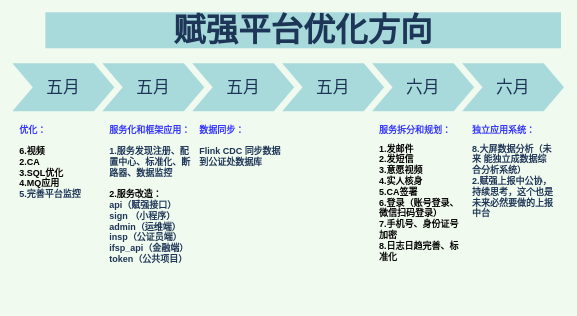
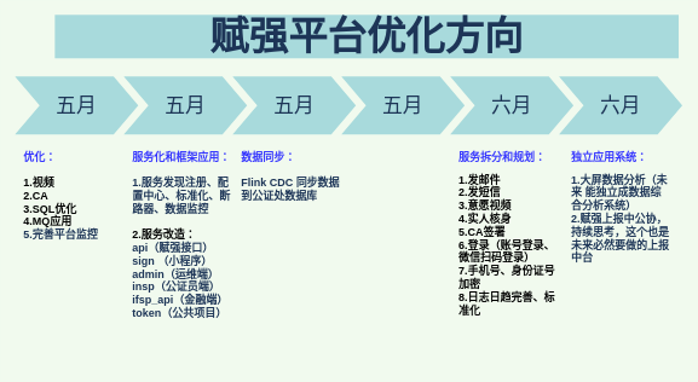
  <mxCell id="0" />
  <mxCell id="1" parent="0" />
  <mxCell id="2" value="五月" style="shape=step;whiteSpace=wrap;html=1;fontSize=28;fillColor=#A8DADC;fontColor=#1D3557;strokeColor=none;" parent="1" vertex="1"><mxGeometry x="20" y="105" width="170" height="80" as="geometry" /></mxCell>
  <mxCell id="3" value="五月" style="shape=step;whiteSpace=wrap;html=1;fontSize=28;fillColor=#A8DADC;fontColor=#1D3557;strokeColor=none;" parent="1" vertex="1"><mxGeometry x="170" y="105" width="170" height="80" as="geometry" /></mxCell>
  <mxCell id="4" value="五月" style="shape=step;whiteSpace=wrap;html=1;fontSize=28;fillColor=#A8DADC;fontColor=#1D3557;strokeColor=none;" parent="1" vertex="1"><mxGeometry x="320" y="105" width="170" height="80" as="geometry" /></mxCell>
  <mxCell id="5" value="五月" style="shape=step;whiteSpace=wrap;html=1;fontSize=28;fillColor=#A8DADC;fontColor=#1D3557;strokeColor=none;" parent="1" vertex="1"><mxGeometry x="470" y="105" width="170" height="80" as="geometry" /></mxCell>
  <mxCell id="6" value="六月" style="shape=step;whiteSpace=wrap;html=1;fontSize=28;fillColor=#A8DADC;fontColor=#1D3557;strokeColor=none;" parent="1" vertex="1"><mxGeometry x="620" y="105" width="170" height="80" as="geometry" /></mxCell>
  <mxCell id="7" value="六月" style="shape=step;whiteSpace=wrap;html=1;fontSize=28;fillColor=#A8DADC;fontColor=#1D3557;strokeColor=none;" parent="1" vertex="1"><mxGeometry x="770" y="105" width="170" height="80" as="geometry" /></mxCell>
  <mxCell id="8" value="赋强平台优化方向" style="text;html=1;strokeColor=none;fillColor=#A8DADC;align=center;verticalAlign=middle;whiteSpace=wrap;fontSize=54;fontStyle=1;fontColor=#1D3557;" parent="1" vertex="1"><mxGeometry x="75" y="20" width="860" height="60" as="geometry" /></mxCell>
- <mxCell id="9" value="&lt;div style=&quot;font-size: 15px&quot;&gt;&lt;font color=&quot;#3333ff&quot;&gt;优化：&lt;/font&gt;&lt;br&gt;&lt;br&gt;&lt;/div&gt;&lt;div style=&quot;font-size: 15px&quot;&gt;6.视频&lt;/div&gt;&lt;div style=&quot;font-size: 15px&quot;&gt;2.CA&lt;/div&gt;&lt;div style=&quot;font-size: 15px&quot;&gt;3.SQL优化&lt;/div&gt;&lt;div style=&quot;font-size: 15px&quot;&gt;4.MQ应用&lt;/div&gt;&lt;div style=&quot;font-size: 15px&quot;&gt;&lt;b style=&quot;color: rgb(29 , 53 , 87)&quot;&gt;5.完善平台监控&lt;/b&gt;&lt;br&gt;&lt;/div&gt;" style="text;spacingTop=-5;fillColor=default;whiteSpace=wrap;html=1;align=left;fontSize=15;fontFamily=Helvetica;fillColor=none;strokeColor=none;verticalAlign=top;horizontal=1;labelPosition=center;verticalLabelPosition=middle;fontStyle=1;labelBorderColor=none;" parent="1" vertex="1"><mxGeometry x="30" y="205" width="140" height="230" as="geometry" /></mxCell>
+ <mxCell id="9" value="&lt;div style=&quot;font-size: 15px&quot;&gt;&lt;font color=&quot;#3333ff&quot;&gt;优化：&lt;/font&gt;&lt;br&gt;&lt;br&gt;&lt;/div&gt;&lt;div style=&quot;font-size: 15px&quot;&gt;1.视频&lt;/div&gt;&lt;div style=&quot;font-size: 15px&quot;&gt;2.CA&lt;/div&gt;&lt;div style=&quot;font-size: 15px&quot;&gt;3.SQL优化&lt;/div&gt;&lt;div style=&quot;font-size: 15px&quot;&gt;4.MQ应用&lt;/div&gt;&lt;div style=&quot;font-size: 15px&quot;&gt;&lt;b style=&quot;color: rgb(29 , 53 , 87)&quot;&gt;5.完善平台监控&lt;/b&gt;&lt;br&gt;&lt;/div&gt;" style="text;spacingTop=-5;fillColor=default;whiteSpace=wrap;html=1;align=left;fontSize=15;fontFamily=Helvetica;fillColor=none;strokeColor=none;verticalAlign=top;horizontal=1;labelPosition=center;verticalLabelPosition=middle;fontStyle=1;labelBorderColor=none;" parent="1" vertex="1"><mxGeometry x="30" y="205" width="140" height="230" as="geometry" /></mxCell>
  <mxCell id="10" value="&lt;div&gt;&lt;font color=&quot;#3333ff&quot;&gt;服务化和框架应用：&lt;/font&gt;&lt;/div&gt;&lt;div style=&quot;color: rgb(0 , 0 , 0)&quot;&gt;&lt;br&gt;&lt;/div&gt;&lt;div style=&quot;color: rgb(0 , 0 , 0)&quot;&gt;&lt;span style=&quot;color: rgb(29 , 53 , 87)&quot;&gt;1.服务发现注册、配置中心、标准化、断路器、数据监控&lt;/span&gt;&lt;br&gt;&lt;/div&gt;&lt;div style=&quot;color: rgb(0 , 0 , 0)&quot;&gt;&lt;br&gt;&lt;/div&gt;&lt;div style=&quot;color: rgb(0 , 0 , 0)&quot;&gt;2.服务改造：&lt;/div&gt;&lt;div&gt;api（赋强接口）&lt;/div&gt;&lt;div&gt;sign （小程序）&lt;/div&gt;&lt;div&gt;admin（运维端）&lt;/div&gt;&lt;div&gt;insp（公证员端）&lt;/div&gt;&lt;div&gt;ifsp_api（金融端）&lt;/div&gt;&lt;span&gt;token（公共项目）&lt;/span&gt;&lt;br&gt;&lt;div style=&quot;color: rgb(0 , 0 , 0)&quot;&gt;&lt;br&gt;&lt;/div&gt;" style="text;spacingTop=-5;fillColor=#ffffff;whiteSpace=wrap;html=1;align=left;fontSize=15;fontFamily=Helvetica;fillColor=none;strokeColor=none;fontColor=#1D3557;fontStyle=1" parent="1" vertex="1"><mxGeometry x="180" y="205" width="140" height="300" as="geometry" /></mxCell>
  <mxCell id="11" value="&lt;b style=&quot;font-size: 15px&quot;&gt;&lt;font color=&quot;#3333ff&quot;&gt;数据同步：&lt;/font&gt;&lt;br&gt;&lt;br&gt;Flink CDC 同步数据到公证处数据库&lt;/b&gt;" style="text;spacingTop=-5;fillColor=#ffffff;whiteSpace=wrap;html=1;align=left;fontSize=12;fontFamily=Helvetica;fillColor=none;strokeColor=none;fontColor=#1D3557;" parent="1" vertex="1"><mxGeometry x="330" y="205" width="140" height="300" as="geometry" /></mxCell>
  <mxCell id="12" value="&lt;span style=&quot;font-size: 15px&quot;&gt;&lt;b&gt;&lt;font color=&quot;#3333ff&quot;&gt;服务拆分和规划：&lt;/font&gt;&lt;/b&gt;&lt;/span&gt;&lt;br&gt;&lt;br&gt;&lt;div&gt;&lt;div style=&quot;font-size: 15px ; font-weight: 700 ; color: rgb(0 , 0 , 0)&quot;&gt;1.发邮件&lt;/div&gt;&lt;div style=&quot;font-size: 15px ; font-weight: 700 ; color: rgb(0 , 0 , 0)&quot;&gt;2.发短信&lt;/div&gt;&lt;div style=&quot;font-size: 15px ; font-weight: 700 ; color: rgb(0 , 0 , 0)&quot;&gt;3.意愿视频&lt;/div&gt;&lt;div style=&quot;font-size: 15px ; font-weight: 700 ; color: rgb(0 , 0 , 0)&quot;&gt;4.实人核身&lt;/div&gt;&lt;div style=&quot;font-size: 15px ; font-weight: 700 ; color: rgb(0 , 0 , 0)&quot;&gt;5.CA签署&lt;/div&gt;&lt;div style=&quot;font-size: 15px ; font-weight: 700 ; color: rgb(0 , 0 , 0)&quot;&gt;6.登录（账号登录、微信扫码登录）&lt;/div&gt;&lt;div style=&quot;font-size: 15px ; font-weight: 700 ; color: rgb(0 , 0 , 0)&quot;&gt;7.手机号、身份证号加密&lt;/div&gt;&lt;div style=&quot;font-size: 15px ; font-weight: 700 ; color: rgb(0 , 0 , 0)&quot;&gt;8.日志日趋完善、标准化&lt;/div&gt;&lt;/div&gt;" style="text;spacingTop=-5;fillColor=#ffffff;whiteSpace=wrap;html=1;align=left;fontSize=12;fontFamily=Helvetica;fillColor=none;strokeColor=none;fontColor=#1D3557;" parent="1" vertex="1"><mxGeometry x="630" y="205" width="140" height="230" as="geometry" /></mxCell>
- <mxCell id="13" value="&lt;span style=&quot;font-size: 15px&quot;&gt;&lt;b&gt;&lt;font color=&quot;#3333ff&quot;&gt;独立应用系统：&lt;/font&gt;&lt;/b&gt;&lt;/span&gt;&lt;br&gt;&lt;br&gt;&lt;div&gt;&lt;span style=&quot;font-size: 15px&quot;&gt;&lt;b&gt;8.大屏数据分析（未来 能独立成数据综合分析系统）&lt;/b&gt;&lt;/span&gt;&lt;/div&gt;&lt;div&gt;&lt;span style=&quot;font-size: 15px&quot;&gt;&lt;b&gt;2.赋强上报中公协，持续思考，这个也是未来必然要做的上报中台&lt;/b&gt;&lt;/span&gt;&lt;/div&gt;" style="text;spacingTop=-5;fillColor=#ffffff;whiteSpace=wrap;html=1;align=left;fontSize=12;fontFamily=Helvetica;fillColor=none;strokeColor=none;fontColor=#1D3557;" parent="1" vertex="1"><mxGeometry x="785" y="205" width="140" height="220" as="geometry" /></mxCell>
+ <mxCell id="13" value="&lt;span style=&quot;font-size: 15px&quot;&gt;&lt;b&gt;&lt;font color=&quot;#3333ff&quot;&gt;独立应用系统：&lt;/font&gt;&lt;/b&gt;&lt;/span&gt;&lt;br&gt;&lt;br&gt;&lt;div&gt;&lt;span style=&quot;font-size: 15px&quot;&gt;&lt;b&gt;1.大屏数据分析（未来 能独立成数据综合分析系统）&lt;/b&gt;&lt;/span&gt;&lt;/div&gt;&lt;div&gt;&lt;span style=&quot;font-size: 15px&quot;&gt;&lt;b&gt;2.赋强上报中公协，持续思考，这个也是未来必然要做的上报中台&lt;/b&gt;&lt;/span&gt;&lt;/div&gt;" style="text;spacingTop=-5;fillColor=#ffffff;whiteSpace=wrap;html=1;align=left;fontSize=12;fontFamily=Helvetica;fillColor=none;strokeColor=none;fontColor=#1D3557;" parent="1" vertex="1"><mxGeometry x="785" y="205" width="140" height="220" as="geometry" /></mxCell>
